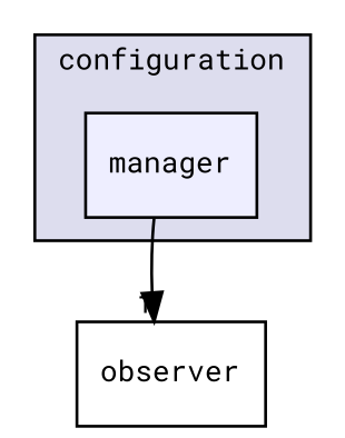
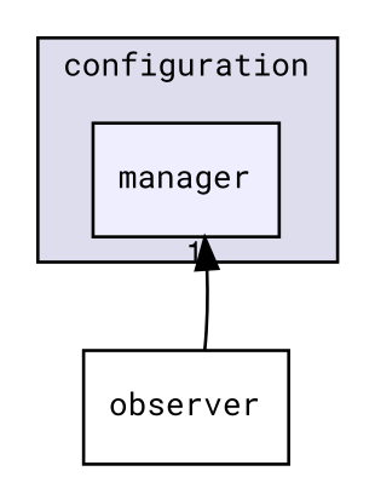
  digraph {
    compound=true
    fontname="Roboto Mono"
    node [fontname="Roboto Mono" fontsize=10 shape=box]
    n1 [fillcolor="#eeeeff" label=manager pencolor=black style=filled]
    n2 [label=observer]
    subgraph cluster_1 {
      bgcolor="#ddddee"
      fontsize=10
      label=configuration
      pencolor=black
      n1
    }
-   n1 -> n2 [headlabel=1 labeldistance=1.5 labelfontname=FreeSans labelfontsize=10 fontname="Roboto Mono"]
+   n2 -> n1 [headlabel=1 labeldistance=1.5 labelfontname=FreeSans labelfontsize=10 fontname="Roboto Mono"]
  }
